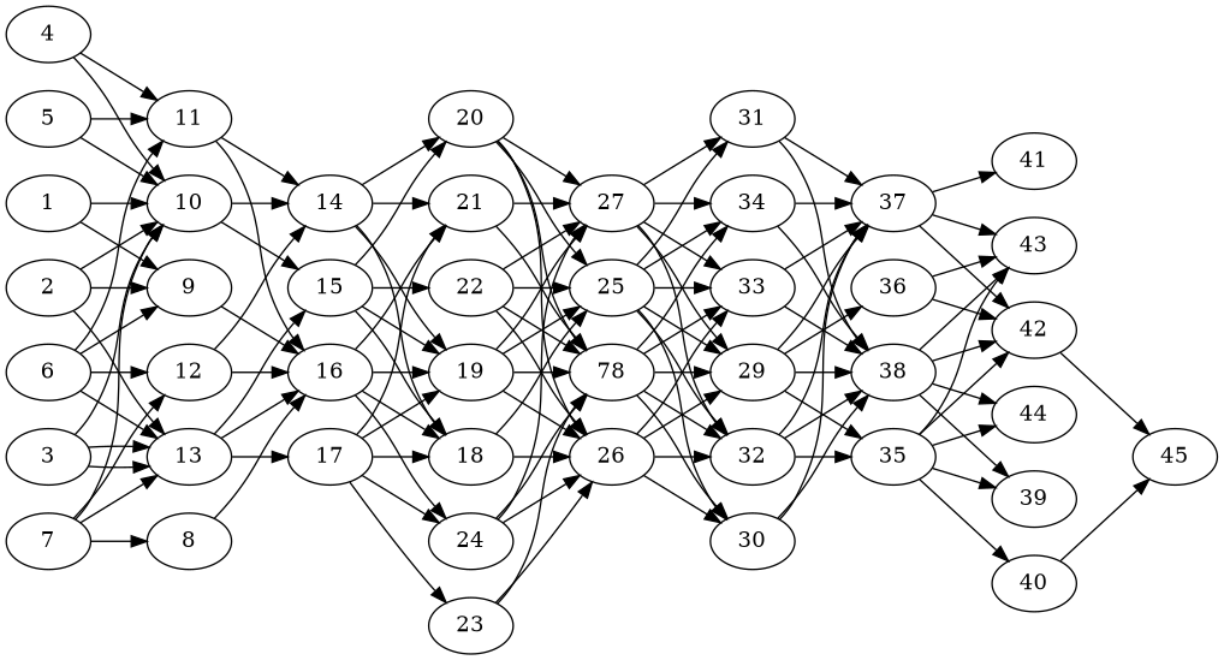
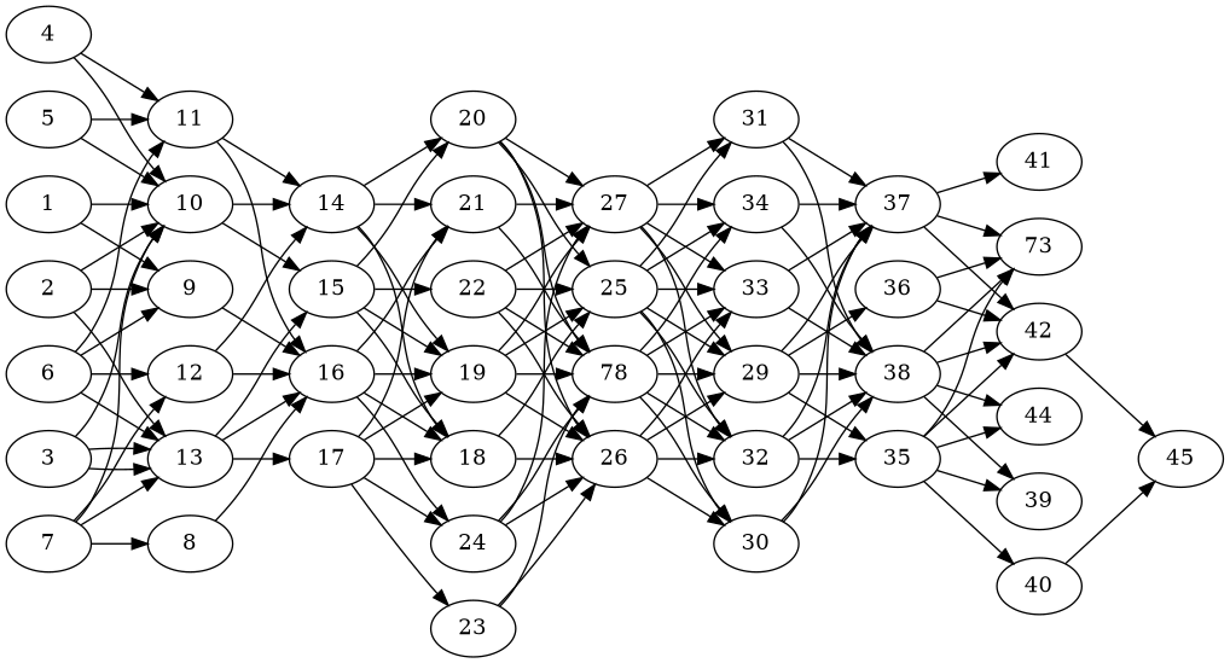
  digraph {
    rankdir=LR
    node [alpha=0.10]
    1 [alpha=0.05 expect_size=30102528]
    9 [expect_size=29588480]
    10 [alpha=0.03 expect_size=8237056]
    16 [expect_size=32724992]
    14 [alpha=0.01 expect_size=18272256]
    15 [alpha=0.15 expect_size=42380288]
    18 [alpha=0.05 expect_size=50414592]
    19 [alpha=0.11 expect_size=21553152]
    21 [alpha=0.00 expect_size=52222976]
    24 [alpha=0.02 expect_size=11481088]
    20 [alpha=0.00 expect_size=44147712]
    22 [alpha=0.01 expect_size=28876800]
    2 [alpha=0.08 expect_size=7292928]
    13 [alpha=0.17 expect_size=16592896]
    17 [alpha=0.18 expect_size=17185792]
    23 [alpha=0.18 expect_size=19038208]
    3 [alpha=0.01 expect_size=43761664]
    4 [expect_size=22242304]
    11 [expect_size=32891904]
    5 [alpha=0.16 expect_size=37691392]
    6 [alpha=0.13 expect_size=29360128]
    12 [alpha=0.16 expect_size=45280256]
    7 [alpha=0.14 expect_size=34970624]
    8 [alpha=0.08 expect_size=28839936]
    25 [alpha=0.00 expect_size=14367744]
    26 [alpha=0.08 expect_size=48681984]
    27 [alpha=0.09 expect_size=25203712]
    n28 [alpha=0.00 expect_size=19607552 label=78]
    29 [alpha=0.01 expect_size=31740928]
    30 [alpha=0.04 expect_size=10338304]
    31 [alpha=0.18 expect_size=10926080]
    32 [alpha=0.09 expect_size=11179008]
    33 [alpha=0.05 expect_size=13145088]
    34 [alpha=0.06 expect_size=8160256]
    35 [alpha=0.03 expect_size=13222912]
    36 [alpha=0.12 expect_size=13595648]
    37 [alpha=0.06 expect_size=33395712]
    38 [alpha=0.19 expect_size=7981056]
    39 [alpha=0.19 expect_size=8133632]
    40 [alpha=0.16 expect_size=11014144]
    42 [alpha=0.18 expect_size=14404608]
-   43 [alpha=0.11 expect_size=35415040]
+   43 [alpha=0.11 expect_size=35415040 label=73]
    44 [alpha=0.06 expect_size=46814208]
    41 [alpha=0.12 expect_size=19616768]
    45 [alpha=0.04 expect_size=14445568]
    1 -> 9
    1 -> 10
    9 -> 16
    10 -> 14
    10 -> 15
    16 -> 18
    16 -> 19
    16 -> 21
    16 -> 24
    14 -> 18
    14 -> 19
    14 -> 21
    14 -> 20
    15 -> 18
    15 -> 19
    15 -> 20
    15 -> 22
    18 -> 25
    18 -> 26
    19 -> 25
    19 -> 26
    19 -> 27
    19 -> n28
    21 -> 27
    21 -> n28
    24 -> 26
    24 -> 27
    24 -> n28
    20 -> 25
    20 -> 26
    20 -> 27
    20 -> n28
    22 -> 25
    22 -> 26
    22 -> 27
    22 -> n28
    2 -> 9
    2 -> 10
    2 -> 13
    13 -> 16
    13 -> 15
    13 -> 17
    17 -> 18
    17 -> 19
    17 -> 21
    17 -> 24
    17 -> 23
    23 -> 26
    23 -> n28
    3 -> 10
    3 -> 13
    3 -> 13
    4 -> 10
    4 -> 11
    11 -> 16
    11 -> 14
    5 -> 10
    5 -> 11
    6 -> 9
    6 -> 13
    6 -> 11
    6 -> 12
    12 -> 16
    12 -> 14
    7 -> 10
    7 -> 13
    7 -> 12
    7 -> 8
    8 -> 16
    25 -> 29
    25 -> 30
    25 -> 31
    25 -> 32
    25 -> 33
    25 -> 34
    26 -> 29
    26 -> 30
    26 -> 32
    26 -> 33
    27 -> 29
    27 -> 31
    27 -> 32
    27 -> 33
    27 -> 34
    n28 -> 29
    n28 -> 30
    n28 -> 32
    n28 -> 33
    n28 -> 34
    29 -> 35
    29 -> 36
    29 -> 37
    29 -> 38
    30 -> 37
    30 -> 38
    31 -> 37
    31 -> 38
    32 -> 35
    32 -> 37
    32 -> 38
    33 -> 37
    33 -> 38
    34 -> 37
    34 -> 38
    35 -> 39
    35 -> 40
    35 -> 42
    35 -> 43
    35 -> 44
    36 -> 42
    36 -> 43
    37 -> 42
    37 -> 43
    37 -> 41
    38 -> 39
    38 -> 42
    38 -> 43
    38 -> 44
    40 -> 45
    42 -> 45
  }
